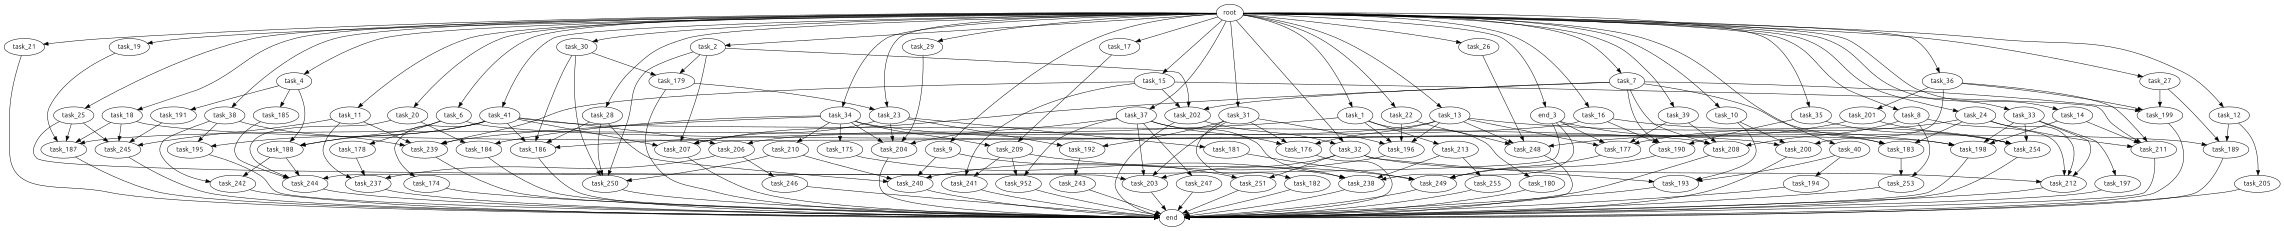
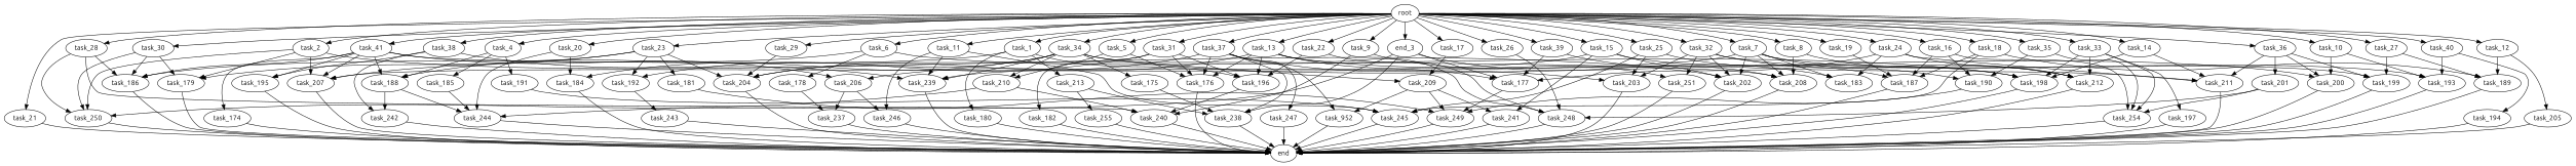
  digraph {
    fontname=Ubuntu
    node [fontname=Ubuntu]
    edge [fontname=Ubuntu]
    root
    task_11
    task_2
    task_34
    task_21
    task_23
    task_35
    task_1
    task_33
    task_14
    n11 [label=end_3]
    task_28
    task_22
+   task_5
    task_30
    task_9
    task_27
    task_20
    task_40
    task_8
    task_24
    task_41
    task_31
    task_12
    task_32
    task_10
    task_29
    task_4
    task_13
    task_36
    task_16
    task_15
    task_39
    task_37
    task_18
    task_26
    task_25
    task_19
    task_38
    task_17
    task_6
    task_7
    task_239
    task_245
    task_246
    task_179
    task_250
    task_202
    task_207
    task_209
    task_200
    task_175
    task_210
    task_204
    task_184
    end
    task_192
    task_181
    task_254
    task_190
    task_213
    task_196
    task_186
    task_180
    task_212
    task_198
    task_197
    task_211
    task_244
    task_183
    task_238
    task_177
    task_240
    task_248
    task_176
    task_251
    task_199
    task_189
    task_193
    task_194
-   task_253
    task_208
    task_206
    task_188
    task_195
    task_174
    task_203
    task_182
    task_205
    task_185
    task_191
    task_201
    task_187
    task_241
    n95 [label=task_952]
    task_247
    task_242
    task_178
    task_249
    task_243
    task_255
    task_237
    root -> task_11
    root -> task_2
    root -> task_34
    root -> task_21
    root -> task_23
    root -> task_35
    root -> task_1
    root -> task_33
    root -> task_14
    root -> n11
    root -> task_28
    root -> task_22
+   root -> task_5
    root -> task_30
    root -> task_9
    root -> task_27
    root -> task_20
    root -> task_40
    root -> task_8
    root -> task_24
    root -> task_41
    root -> task_31
    root -> task_12
    root -> task_32
    root -> task_10
    root -> task_29
    root -> task_4
    root -> task_13
    root -> task_36
    root -> task_16
    root -> task_15
    root -> task_39
    root -> task_37
    root -> task_18
    root -> task_26
    root -> task_25
    root -> task_19
    root -> task_38
    root -> task_17
    root -> task_6
    root -> task_7
    task_11 -> task_239
    task_11 -> task_245
-   task_11 -> task_237
+   task_11 -> task_246
    task_2 -> task_179
    task_2 -> task_250
    task_2 -> task_202
    task_2 -> task_207
    task_34 -> task_239
    task_34 -> task_209
    task_34 -> task_200
    task_34 -> task_175
    task_34 -> task_210
    task_34 -> task_204
    task_34 -> task_184
    task_21 -> end
-   task_179 -> task_23
+   task_23 -> task_179
    task_23 -> task_207
    task_23 -> task_204
    task_23 -> task_192
    task_23 -> task_181
    task_35 -> task_254
    task_35 -> task_190
    task_1 -> task_213
    task_1 -> task_196
    task_1 -> task_186
    task_1 -> task_180
    task_33 -> task_254
    task_33 -> task_212
    task_33 -> task_198
    task_33 -> task_197
    task_14 -> task_198
    task_14 -> task_211
    n11 -> task_244
    n11 -> task_183
    n11 -> task_238
    n11 -> task_177
    task_28 -> task_250
    task_28 -> task_186
    task_28 -> task_240
    task_22 -> task_196
    task_22 -> task_248
+   task_5 -> task_210
+   task_5 -> task_176
    task_30 -> task_179
    task_30 -> task_250
    task_30 -> task_186
    task_9 -> task_240
    task_9 -> task_251
    task_27 -> task_199
    task_27 -> task_189
    task_20 -> task_184
    task_20 -> task_244
    task_40 -> task_193
    task_40 -> task_194
    task_8 -> task_212
-   task_8 -> task_253
    task_8 -> task_208
    task_24 -> task_212
    task_24 -> task_211
    task_24 -> task_183
    task_24 -> task_177
    task_41 -> task_207
    task_41 -> task_186
    task_41 -> task_208
    task_41 -> task_206
    task_41 -> task_188
    task_41 -> task_195
    task_41 -> task_174
    task_31 -> task_192
    task_31 -> task_196
    task_31 -> task_176
-   task_31 -> task_203
    task_31 -> task_182
    task_12 -> task_189
    task_12 -> task_205
-   task_202 -> task_32
+   task_32 -> task_202
    task_32 -> task_212
    task_32 -> task_251
    task_32 -> task_193
    task_32 -> task_203
    task_10 -> task_200
    task_10 -> task_193
    task_29 -> task_204
    task_4 -> task_188
    task_4 -> task_185
    task_4 -> task_191
    task_13 -> task_196
    task_13 -> task_198
    task_13 -> task_177
    task_13 -> task_248
    task_13 -> task_176
    task_13 -> task_206
    task_36 -> task_200
    task_36 -> task_211
    task_36 -> task_199
    task_36 -> task_201
    task_16 -> task_254
    task_16 -> task_190
    task_16 -> task_187
    task_15 -> task_239
    task_15 -> task_202
    task_15 -> task_211
    task_15 -> task_241
    task_39 -> task_177
    task_39 -> task_208
    task_37 -> task_204
    task_37 -> task_238
    task_37 -> task_176
    task_37 -> task_203
    task_37 -> n95
    task_37 -> task_247
    task_18 -> task_245
    task_18 -> task_189
    task_18 -> task_187
    task_26 -> task_248
    task_25 -> task_245
    task_25 -> task_203
    task_25 -> task_187
    task_19 -> task_187
    task_38 -> task_239
    task_38 -> task_195
    task_38 -> task_242
    task_17 -> task_209
    task_6 -> task_198
    task_6 -> task_188
    task_6 -> task_178
    task_7 -> task_202
    task_7 -> task_207
    task_7 -> task_190
    task_7 -> task_183
    task_7 -> task_199
    task_7 -> task_208
    task_239 -> end
    task_245 -> end
    task_246 -> end
    task_179 -> end
    task_250 -> end
    task_202 -> end
    task_207 -> end
    task_209 -> task_241
    task_209 -> n95
    task_209 -> task_249
    task_200 -> end
    task_175 -> task_238
    task_210 -> task_250
    task_210 -> task_240
    task_204 -> end
    task_184 -> end
    task_192 -> task_243
    task_181 -> task_249
    task_254 -> end
    task_190 -> task_249
    task_213 -> task_238
    task_213 -> task_255
    task_196 -> task_240
    task_186 -> end
    task_180 -> end
    task_212 -> end
    task_198 -> end
    task_197 -> end
    task_211 -> end
    task_244 -> end
-   task_183 -> task_253
    task_238 -> end
    task_177 -> task_249
    task_240 -> end
    task_248 -> end
    task_176 -> end
    task_251 -> end
    task_199 -> end
    task_189 -> end
    task_193 -> end
    task_194 -> end
-   task_253 -> end
    task_208 -> end
    task_206 -> task_246
    task_206 -> task_237
    task_188 -> task_244
    task_188 -> task_242
    task_195 -> end
    task_174 -> end
    task_203 -> end
    task_182 -> end
    task_205 -> end
    task_185 -> task_244
    task_191 -> task_245
    task_201 -> task_254
    task_201 -> task_248
    task_187 -> end
    task_241 -> end
    n95 -> end
    task_247 -> end
    task_242 -> end
    task_178 -> task_237
    task_249 -> end
    task_243 -> end
    task_255 -> end
    task_237 -> end
  }
